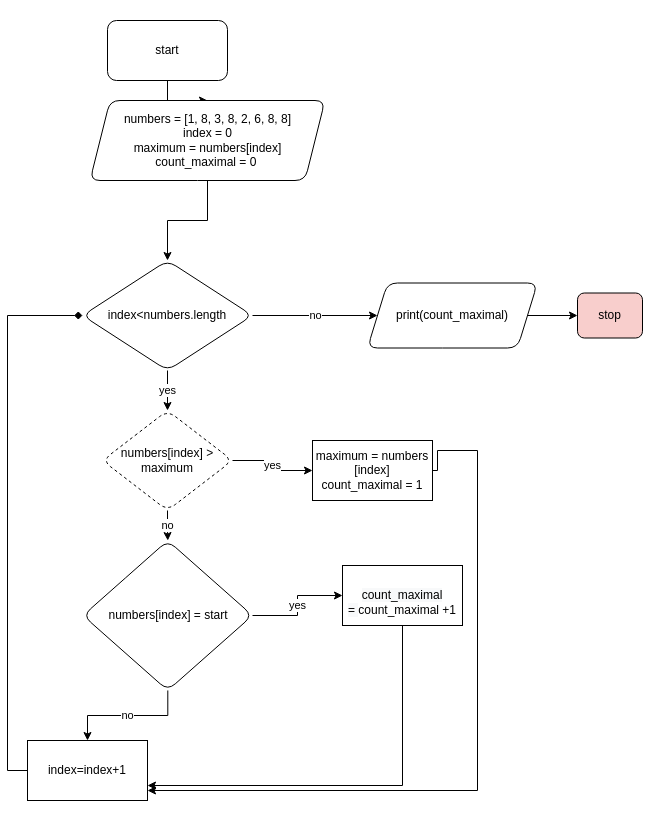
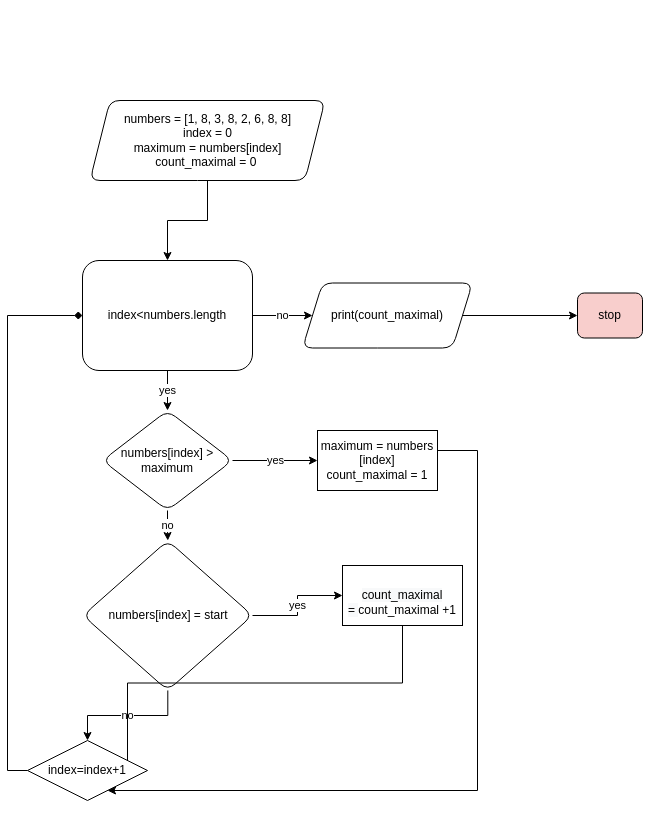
  <mxCell id="0" />
  <mxCell id="1" parent="0" />
- <mxCell id="2" value="" style="edgeStyle=orthogonalEdgeStyle;rounded=0;orthogonalLoop=1;jettySize=auto;html=1;" parent="1" source="3" target="5" edge="1"><mxGeometry relative="1" as="geometry" /></mxCell>
- <mxCell id="3" value="start" style="rounded=1;whiteSpace=wrap;html=1;" parent="1" vertex="1"><mxGeometry x="100" y="20" width="120" height="60" as="geometry" /></mxCell>
  <mxCell id="4" value="" style="edgeStyle=orthogonalEdgeStyle;rounded=0;orthogonalLoop=1;jettySize=auto;html=1;" parent="1" source="5" target="8" edge="1"><mxGeometry relative="1" as="geometry" /></mxCell>
  <mxCell id="5" value="numbers = [1, 8, 3, 8, 2, 6, 8, 8]&lt;br&gt;index = 0&lt;br&gt;maximum = numbers[index]&lt;br&gt;count_maximal = 0&amp;nbsp;" style="shape=parallelogram;perimeter=parallelogramPerimeter;whiteSpace=wrap;html=1;fixedSize=1;rounded=1;" parent="1" vertex="1"><mxGeometry x="82.5" y="100" width="235" height="80" as="geometry" /></mxCell>
  <mxCell id="6" value="yes" style="edgeStyle=orthogonalEdgeStyle;rounded=0;orthogonalLoop=1;jettySize=auto;html=1;" parent="1" source="8" target="11" edge="1"><mxGeometry relative="1" as="geometry" /></mxCell>
  <mxCell id="7" value="no" style="edgeStyle=orthogonalEdgeStyle;rounded=0;orthogonalLoop=1;jettySize=auto;html=1;" parent="1" source="8" target="22" edge="1"><mxGeometry relative="1" as="geometry" /></mxCell>
- <mxCell id="8" value="index&amp;lt;numbers.length" style="rhombus;whiteSpace=wrap;html=1;rounded=1;" parent="1" vertex="1"><mxGeometry x="75" y="260" width="170" height="110" as="geometry" /></mxCell>
+ <mxCell id="8" value="index&amp;lt;numbers.length" style="whiteSpace=wrap;html=1;rounded=1;" parent="1" vertex="1"><mxGeometry x="75" y="260" width="170" height="110" as="geometry" /></mxCell>
  <mxCell id="9" value="yes" style="edgeStyle=orthogonalEdgeStyle;rounded=0;orthogonalLoop=1;jettySize=auto;html=1;" parent="1" source="11" target="13" edge="1"><mxGeometry relative="1" as="geometry" /></mxCell>
  <mxCell id="10" value="no" style="edgeStyle=orthogonalEdgeStyle;rounded=0;orthogonalLoop=1;jettySize=auto;html=1;" parent="1" source="11" target="16" edge="1"><mxGeometry relative="1" as="geometry" /></mxCell>
- <mxCell id="11" value="numbers[index] &amp;gt; maximum" style="rhombus;whiteSpace=wrap;html=1;rounded=1;dashed=1;" parent="1" vertex="1"><mxGeometry x="95" y="410" width="130" height="100" as="geometry" /></mxCell>
+ <mxCell id="11" value="numbers[index] &amp;gt; maximum" style="rhombus;whiteSpace=wrap;html=1;rounded=1;" parent="1" vertex="1"><mxGeometry x="95" y="410" width="130" height="100" as="geometry" /></mxCell>
  <mxCell id="12" style="edgeStyle=orthogonalEdgeStyle;rounded=0;orthogonalLoop=1;jettySize=auto;html=1;exitX=1;exitY=0.5;exitDx=0;exitDy=0;" parent="1" source="13" target="20" edge="1"><mxGeometry relative="1" as="geometry"><mxPoint x="710" y="790" as="targetPoint" /><Array as="points"><mxPoint x="430" y="450" /><mxPoint x="470" y="450" /><mxPoint x="470" y="790" /></Array></mxGeometry></mxCell>
- <mxCell id="13" value="maximum = numbers [index]&lt;br&gt;count_maximal = 1&lt;br&gt;" style="rounded=0;whiteSpace=wrap;html=1;" parent="1" vertex="1"><mxGeometry x="305" y="440" width="120" height="60" as="geometry" /></mxCell>
+ <mxCell id="13" value="maximum = numbers [index]&lt;br&gt;count_maximal = 1&lt;br&gt;" style="rounded=0;whiteSpace=wrap;html=1;" parent="1" vertex="1"><mxGeometry x="310" y="430" width="120" height="60" as="geometry" /></mxCell>
  <mxCell id="14" value="yes" style="edgeStyle=orthogonalEdgeStyle;rounded=0;orthogonalLoop=1;jettySize=auto;html=1;" parent="1" source="16" target="18" edge="1"><mxGeometry relative="1" as="geometry" /></mxCell>
  <mxCell id="15" value="no" style="edgeStyle=orthogonalEdgeStyle;rounded=0;orthogonalLoop=1;jettySize=auto;html=1;" parent="1" source="16" target="20" edge="1"><mxGeometry relative="1" as="geometry" /></mxCell>
  <mxCell id="16" value="numbers[index] = start" style="rhombus;whiteSpace=wrap;html=1;rounded=1;" parent="1" vertex="1"><mxGeometry x="75.5" y="540" width="169.5" height="150" as="geometry" /></mxCell>
  <mxCell id="17" style="edgeStyle=orthogonalEdgeStyle;rounded=0;orthogonalLoop=1;jettySize=auto;html=1;exitX=0.5;exitY=1;exitDx=0;exitDy=0;entryX=1;entryY=0.75;entryDx=0;entryDy=0;" parent="1" source="18" target="20" edge="1"><mxGeometry relative="1" as="geometry" /></mxCell>
  <mxCell id="18" value="&lt;br&gt;&lt;span style=&quot;color: rgb(0, 0, 0); font-family: Helvetica; font-size: 12px; font-style: normal; font-variant-ligatures: normal; font-variant-caps: normal; font-weight: 400; letter-spacing: normal; orphans: 2; text-align: center; text-indent: 0px; text-transform: none; widows: 2; word-spacing: 0px; -webkit-text-stroke-width: 0px; background-color: rgb(248, 249, 250); text-decoration-thickness: initial; text-decoration-style: initial; text-decoration-color: initial; float: none; display: inline !important;&quot;&gt;count_maximal =&amp;nbsp;&lt;/span&gt;count_maximal +1&lt;br&gt;" style="rounded=0;whiteSpace=wrap;html=1;" parent="1" vertex="1"><mxGeometry x="335" y="565" width="120" height="60" as="geometry" /></mxCell>
  <mxCell id="19" style="edgeStyle=orthogonalEdgeStyle;rounded=0;orthogonalLoop=1;jettySize=auto;html=1;exitX=0;exitY=0.5;exitDx=0;exitDy=0;entryX=0;entryY=0.5;entryDx=0;entryDy=0;endArrow=diamond;" parent="1" source="20" target="8" edge="1"><mxGeometry relative="1" as="geometry" /></mxCell>
- <mxCell id="20" value="index=index+1" style="rounded=0;whiteSpace=wrap;html=1;" parent="1" vertex="1"><mxGeometry x="20" y="740" width="120" height="60" as="geometry" /></mxCell>
+ <mxCell id="20" value="index=index+1" style="rhombus;whiteSpace=wrap;html=1;" parent="1" vertex="1"><mxGeometry x="20" y="740" width="120" height="60" as="geometry" /></mxCell>
  <mxCell id="21" value="" style="edgeStyle=orthogonalEdgeStyle;rounded=0;orthogonalLoop=1;jettySize=auto;html=1;" parent="1" source="22" target="23" edge="1"><mxGeometry relative="1" as="geometry" /></mxCell>
- <mxCell id="22" value="print(count_maximal)" style="shape=parallelogram;perimeter=parallelogramPerimeter;whiteSpace=wrap;html=1;fixedSize=1;rounded=1;" parent="1" vertex="1"><mxGeometry x="360" y="282.5" width="170" height="65" as="geometry" /></mxCell>
+ <mxCell id="22" value="print(count_maximal)" style="shape=parallelogram;perimeter=parallelogramPerimeter;whiteSpace=wrap;html=1;fixedSize=1;rounded=1;" parent="1" vertex="1"><mxGeometry x="295" y="282.5" width="170" height="65" as="geometry" /></mxCell>
  <mxCell id="23" value="stop" style="whiteSpace=wrap;html=1;rounded=1;fillColor=#f8cecc;" parent="1" vertex="1"><mxGeometry x="570" y="292.5" width="65" height="45" as="geometry" /></mxCell>
